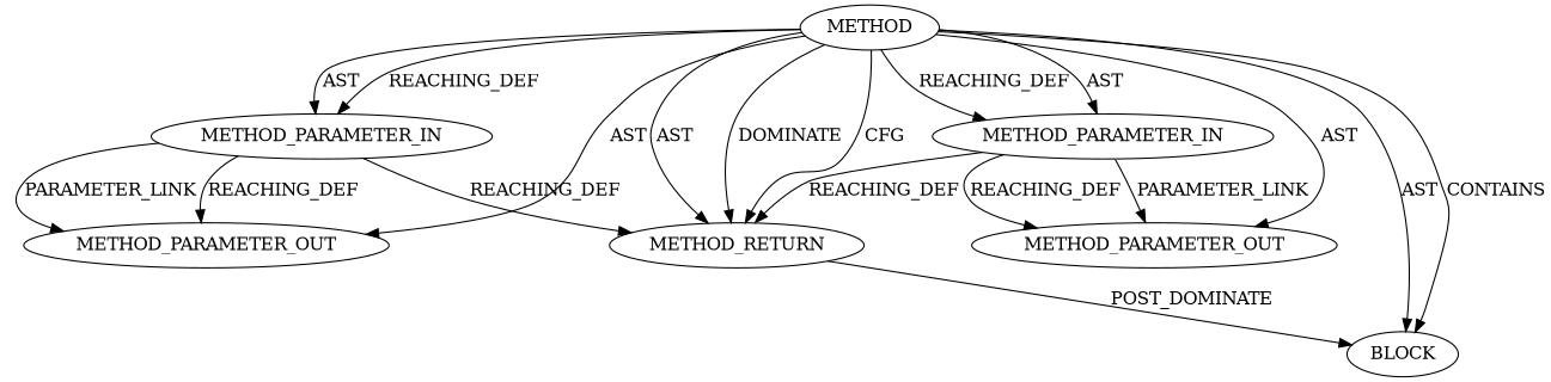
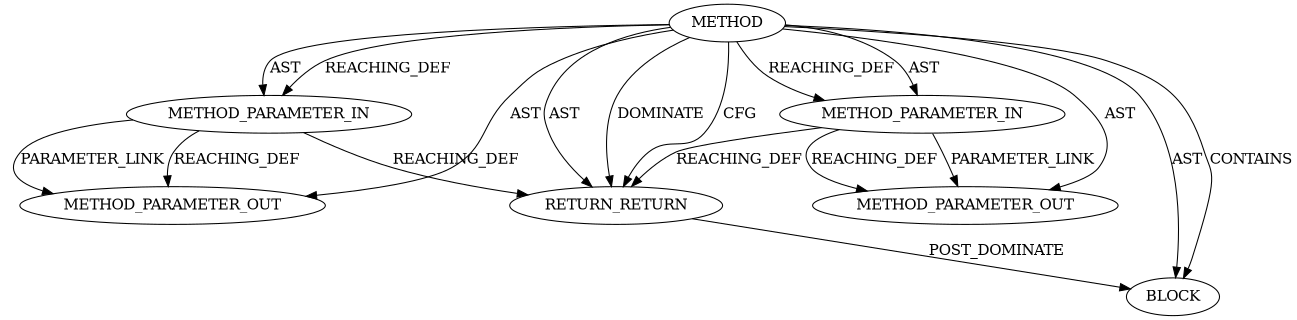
  digraph {
    node [CODE=p1 EVALUATION_STRATEGY=BY_VALUE IS_VARIADIC=false ORDER=1 TYPE_FULL_NAME=ANY]
    n1 [INDEX=1 NAME=p1 label=METHOD_PARAMETER_IN]
-   n2 [CODE=RET ORDER=2 label=METHOD_RETURN IS_VARIADIC=""]
+   n2 [CODE=RET ORDER=2 label=RETURN_RETURN IS_VARIADIC=""]
    n3 [INDEX=1 NAME=p1 label=METHOD_PARAMETER_OUT]
    n4 [ARGUMENT_INDEX=1 CODE="<empty>" label=BLOCK EVALUATION_STRATEGY="" IS_VARIADIC=""]
    n5 [AST_PARENT_FULL_NAME="<global>" AST_PARENT_TYPE=NAMESPACE_BLOCK CODE="<empty>" FILENAME="<empty>" FULL_NAME="<operator>.multiplication" IS_EXTERNAL=true NAME="<operator>.multiplication" ORDER=0 label=METHOD EVALUATION_STRATEGY="" IS_VARIADIC="" TYPE_FULL_NAME=""]
    n6 [CODE=p2 INDEX=2 NAME=p2 ORDER=2 label=METHOD_PARAMETER_IN]
    n7 [CODE=p2 INDEX=2 NAME=p2 ORDER=2 label=METHOD_PARAMETER_OUT]
    n1 -> n2 [VARIABLE=p1 label=REACHING_DEF]
    n1 -> n3 [VARIABLE=p1 label=REACHING_DEF]
    n1 -> n3 [label=PARAMETER_LINK]
    n2 -> n4 [label=POST_DOMINATE]
    n5 -> n1 [label=AST]
    n5 -> n1 [label=REACHING_DEF]
    n5 -> n2 [label=AST]
    n5 -> n2 [label=DOMINATE]
    n5 -> n2 [label=CFG]
    n5 -> n3 [label=AST]
    n5 -> n4 [label=AST]
    n5 -> n4 [label=CONTAINS]
    n5 -> n6 [label=REACHING_DEF]
    n5 -> n6 [label=AST]
    n5 -> n7 [label=AST]
    n6 -> n2 [VARIABLE=p2 label=REACHING_DEF]
    n6 -> n7 [label=PARAMETER_LINK]
    n6 -> n7 [VARIABLE=p2 label=REACHING_DEF]
  }
